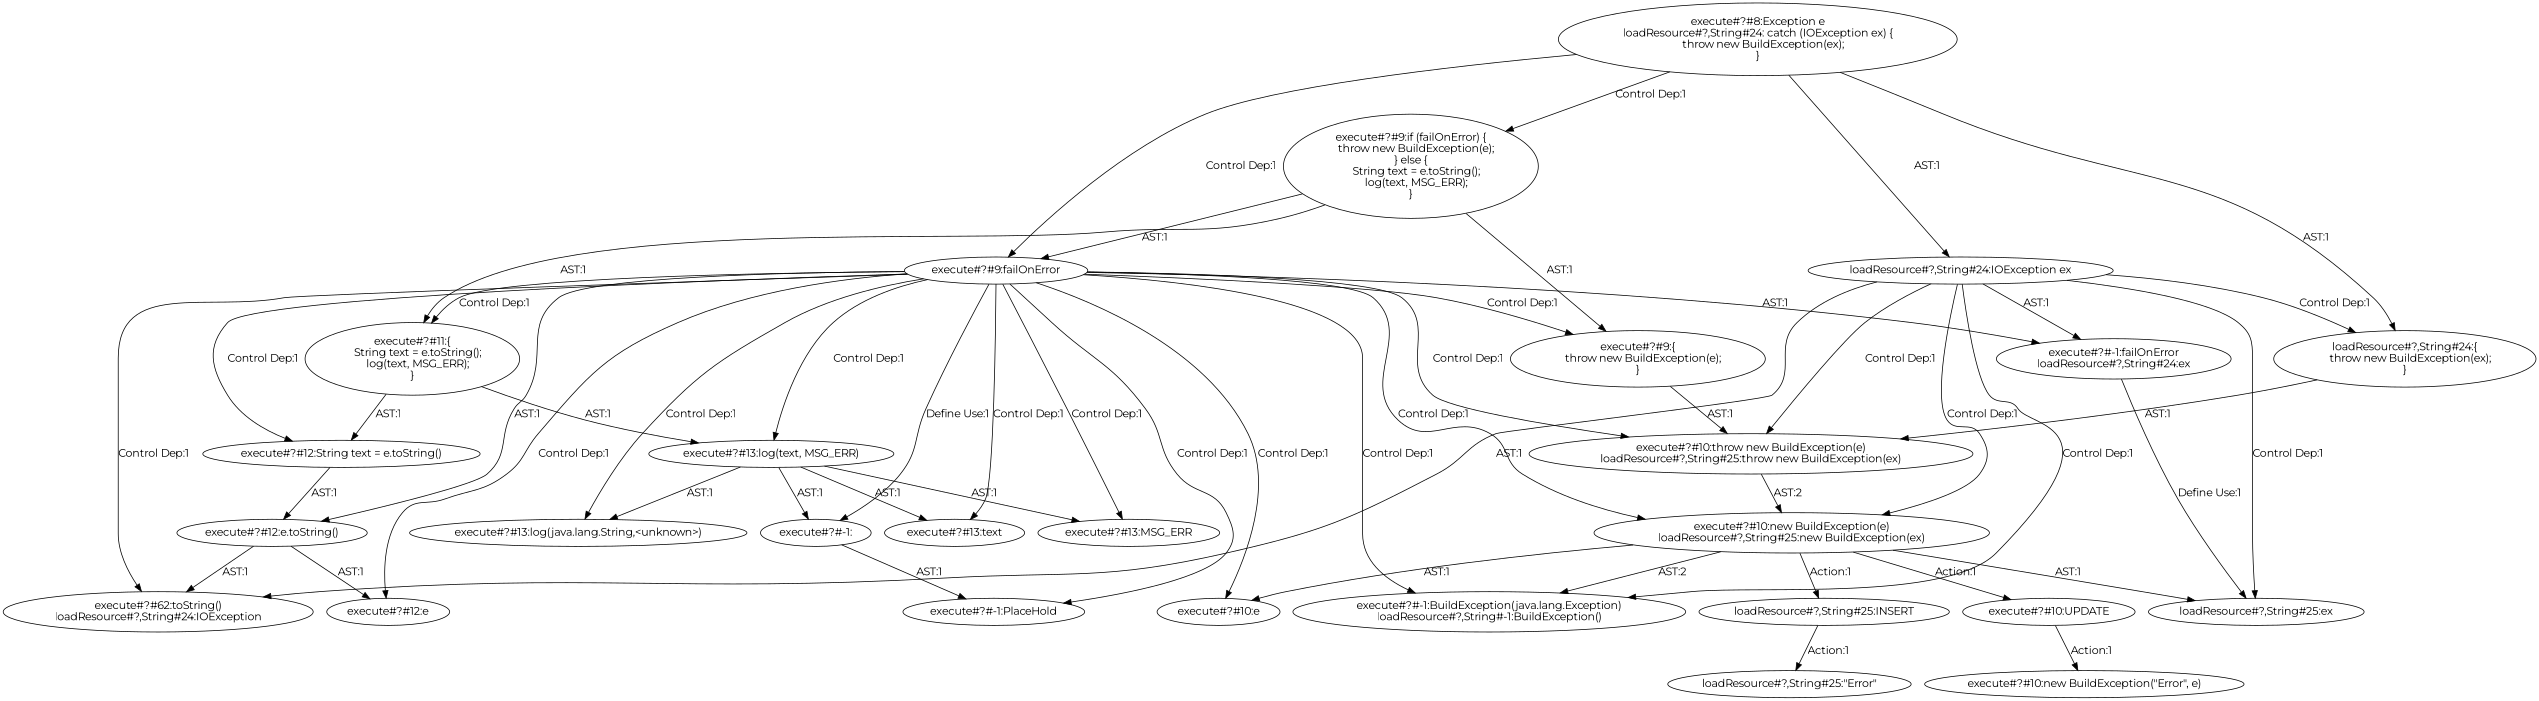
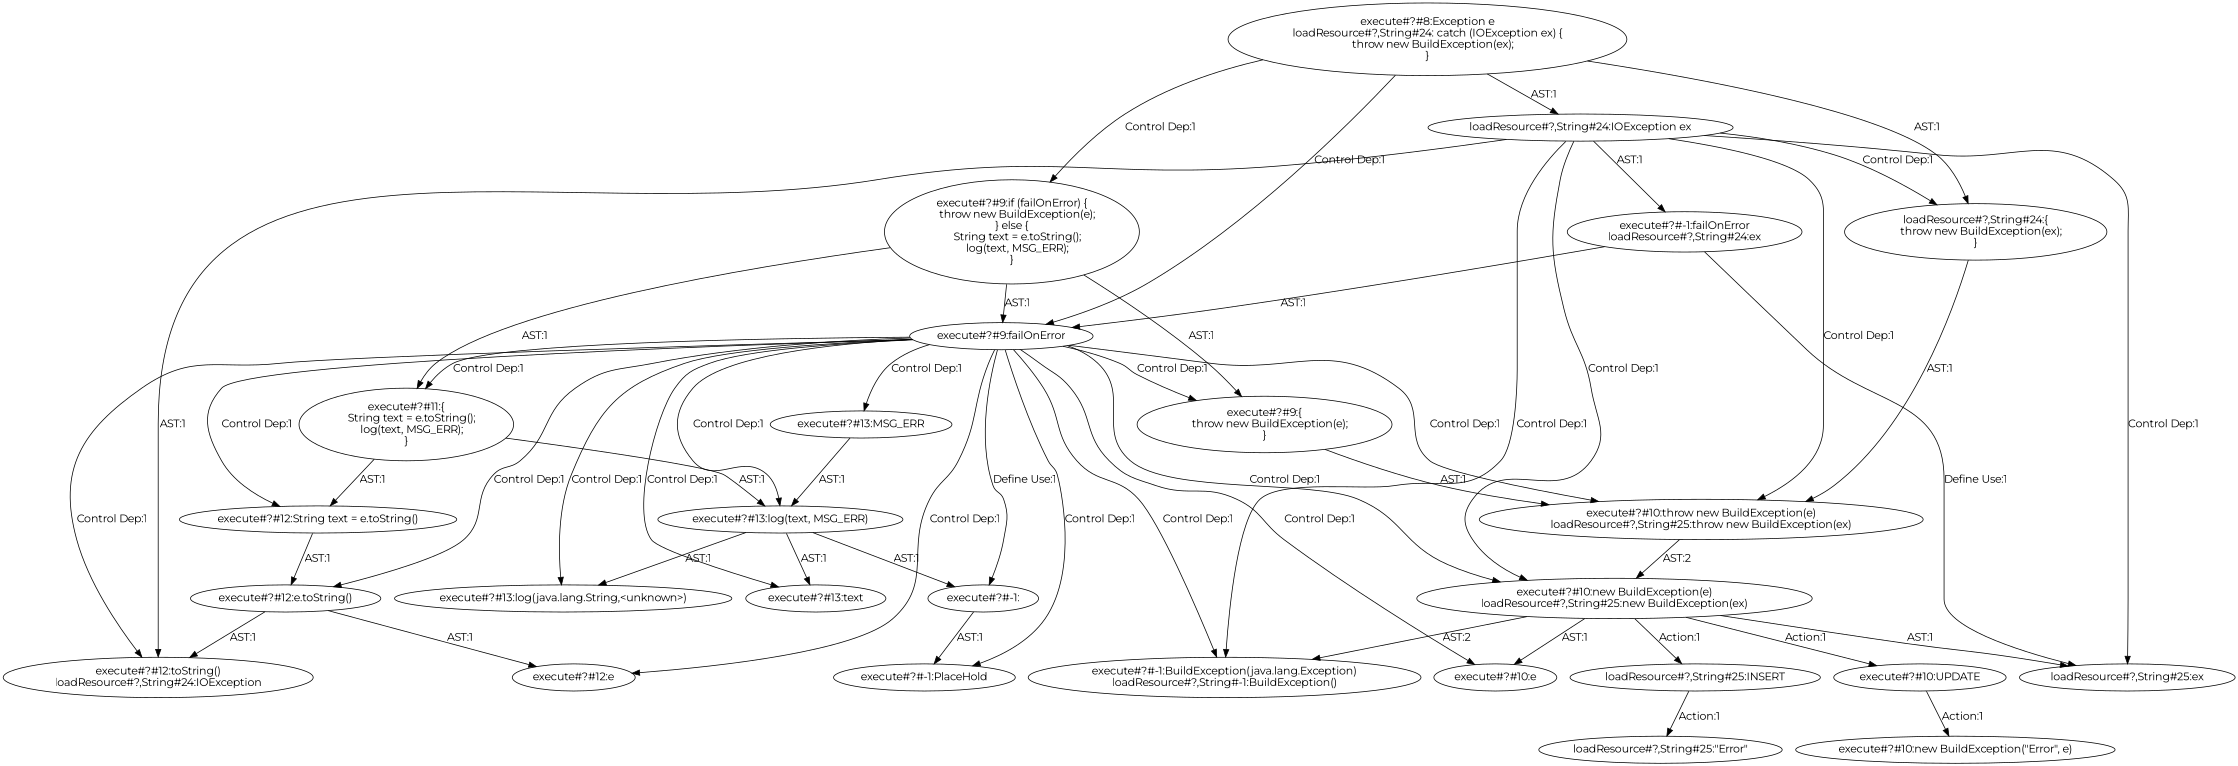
  digraph {
    fontname=Montserrat
    node [fontname=Montserrat shape=ellipse]
    edge [fontname=Montserrat]
    n1 [label="execute#?#10:UPDATE"]
    n2 [label="execute#?#10:new BuildException(\"Error\", e)"]
    n3 [label="execute#?#10:new BuildException(e)\nloadResource#?,String#25:new BuildException(ex)"]
    n4 [label="execute#?#-1:BuildException(java.lang.Exception)\nloadResource#?,String#-1:BuildException()"]
    n5 [label="execute#?#10:e"]
    n6 [label="loadResource#?,String#25:INSERT"]
    n7 [label="loadResource#?,String#25:ex"]
    n8 [label="loadResource#?,String#25:\"Error\""]
    n9 [label="execute#?#9:failOnError"]
    n10 [label="execute#?#-1:failOnError\nloadResource#?,String#24:ex"]
    n11 [label="execute#?#9:\{\n    throw new BuildException(e);\n\}"]
    n12 [label="execute#?#10:throw new BuildException(e)\nloadResource#?,String#25:throw new BuildException(ex)"]
    n13 [label="execute#?#11:\{\n    String text = e.toString();\n    log(text, MSG_ERR);\n\}"]
    n14 [label="execute#?#12:String text = e.toString()"]
    n15 [label="execute#?#12:e.toString()"]
-   n16 [label="execute#?#62:toString()\nloadResource#?,String#24:IOException"]
+   n16 [label="execute#?#12:toString()\nloadResource#?,String#24:IOException"]
    n17 [label="execute#?#12:e"]
    n18 [label="execute#?#13:log(text, MSG_ERR)"]
    n19 [label="execute#?#13:log(java.lang.String,<unknown>)"]
    n20 [label="execute#?#-1:"]
    n21 [label="execute#?#-1:PlaceHold"]
    n22 [label="execute#?#13:text"]
    n23 [label="execute#?#13:MSG_ERR"]
    n24 [label="execute#?#8:Exception e\nloadResource#?,String#24: catch (IOException ex) \{\n    throw new BuildException(ex);\n\}"]
    n25 [label="execute#?#9:if (failOnError) \{\n    throw new BuildException(e);\n\} else \{\n    String text = e.toString();\n    log(text, MSG_ERR);\n\}"]
    n26 [label="loadResource#?,String#24:IOException ex"]
    n27 [label="loadResource#?,String#24:\{\n    throw new BuildException(ex);\n\}"]
    n1 -> n2 [label="Action:1"]
    n3 -> n1 [label="Action:1"]
    n3 -> n4 [label="AST:2"]
    n3 -> n5 [label="AST:1"]
    n3 -> n6 [label="Action:1"]
    n3 -> n7 [label="AST:1"]
    n6 -> n8 [label="Action:1"]
    n9 -> n3 [label="Control Dep:1"]
    n9 -> n4 [label="Control Dep:1"]
    n9 -> n5 [label="Control Dep:1"]
-   n9 -> n10 [label="AST:1"]
+   n10 -> n9 [label="AST:1"]
    n9 -> n11 [label="Control Dep:1"]
    n9 -> n12 [label="Control Dep:1"]
    n9 -> n13 [label="Control Dep:1"]
    n9 -> n14 [label="Control Dep:1"]
-   n9 -> n15 [label="AST:1"]
+   n9 -> n15 [label="Control Dep:1"]
    n9 -> n16 [label="Control Dep:1"]
    n9 -> n17 [label="Control Dep:1"]
    n9 -> n18 [label="Control Dep:1"]
    n9 -> n19 [label="Control Dep:1"]
    n9 -> n20 [label="Define Use:1"]
    n9 -> n21 [label="Control Dep:1"]
    n9 -> n22 [label="Control Dep:1"]
    n9 -> n23 [label="Control Dep:1"]
    n10 -> n7 [label="Define Use:1"]
    n11 -> n12 [label="AST:1"]
    n12 -> n3 [label="AST:2"]
    n13 -> n14 [label="AST:1"]
    n13 -> n18 [label="AST:1"]
    n14 -> n15 [label="AST:1"]
    n15 -> n16 [label="AST:1"]
    n15 -> n17 [label="AST:1"]
    n18 -> n19 [label="AST:1"]
    n18 -> n20 [label="AST:1"]
    n18 -> n22 [label="AST:1"]
-   n18 -> n23 [label="AST:1"]
+   n23 -> n18 [label="AST:1"]
    n20 -> n21 [label="AST:1"]
    n24 -> n9 [label="Control Dep:1"]
    n24 -> n25 [label="Control Dep:1"]
    n24 -> n26 [label="AST:1"]
    n24 -> n27 [label="AST:1"]
    n25 -> n9 [label="AST:1"]
    n25 -> n11 [label="AST:1"]
    n25 -> n13 [label="AST:1"]
    n26 -> n3 [label="Control Dep:1"]
    n26 -> n4 [label="Control Dep:1"]
    n26 -> n7 [label="Control Dep:1"]
    n26 -> n10 [label="AST:1"]
    n26 -> n12 [label="Control Dep:1"]
    n26 -> n16 [label="AST:1"]
    n26 -> n27 [label="Control Dep:1"]
    n27 -> n12 [label="AST:1"]
  }
